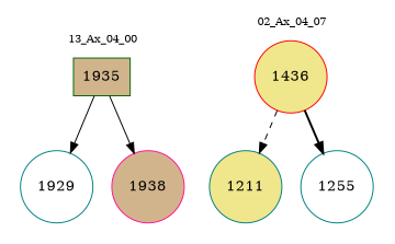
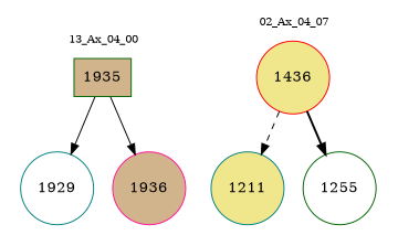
  digraph {
    node [color=darkgreen fillcolor=tan shape=circle style=filled]
    edge [color=black style=solid]
    n1 [label=1935 shape=box]
    n2 [color=teal fillcolor=white label=1929]
-   n3 [color=deeppink label=1938]
+   n3 [color=deeppink label=1936]
    n4 [color=red fillcolor=khaki label=1436]
    n5 [color=teal fillcolor=khaki label=1211]
-   n6 [color=teal fillcolor=white label=1255]
+   n6 [fillcolor=white label=1255]
    subgraph cluster_1 {
      color=white
      fontsize=10
      label="13_Ax_04_00"
      n1
      n2
      n3
    }
    subgraph cluster_2 {
      color=white
      fontsize=10
      label="02_Ax_04_07"
      n4
      n5
      n6
    }
    n1 -> n2
    n1 -> n3
    n4 -> n5 [style=dashed]
    n4 -> n6 [style=bold]
  }
